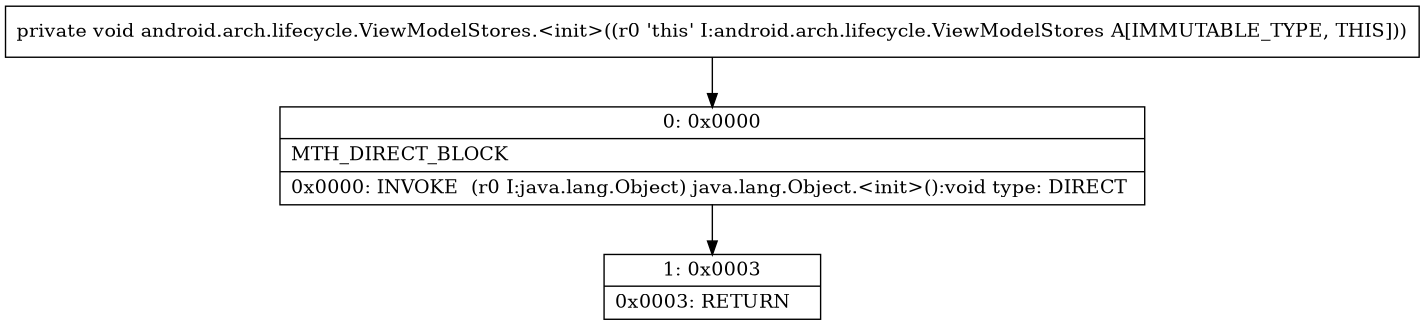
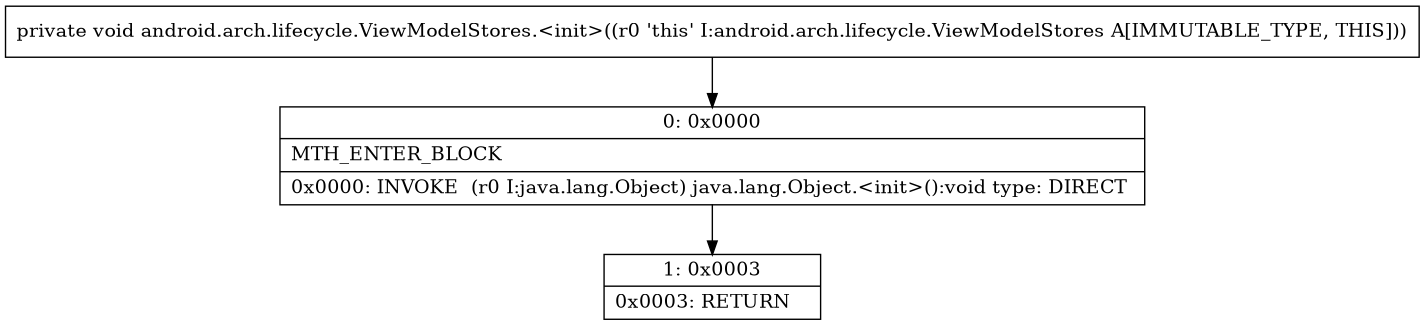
  digraph {
    node [shape=record]
-   n1 [label="{0\:\ 0x0000|MTH_DIRECT_BLOCK\l|0x0000: INVOKE  (r0 I:java.lang.Object) java.lang.Object.\<init\>():void type: DIRECT \l}"]
+   n1 [label="{0\:\ 0x0000|MTH_ENTER_BLOCK\l|0x0000: INVOKE  (r0 I:java.lang.Object) java.lang.Object.\<init\>():void type: DIRECT \l}"]
    n2 [label="{1\:\ 0x0003|0x0003: RETURN   \l}"]
    n3 [label="{private void android.arch.lifecycle.ViewModelStores.\<init\>((r0 'this' I:android.arch.lifecycle.ViewModelStores A[IMMUTABLE_TYPE, THIS])) }"]
    n1 -> n2
    n3 -> n1
  }
